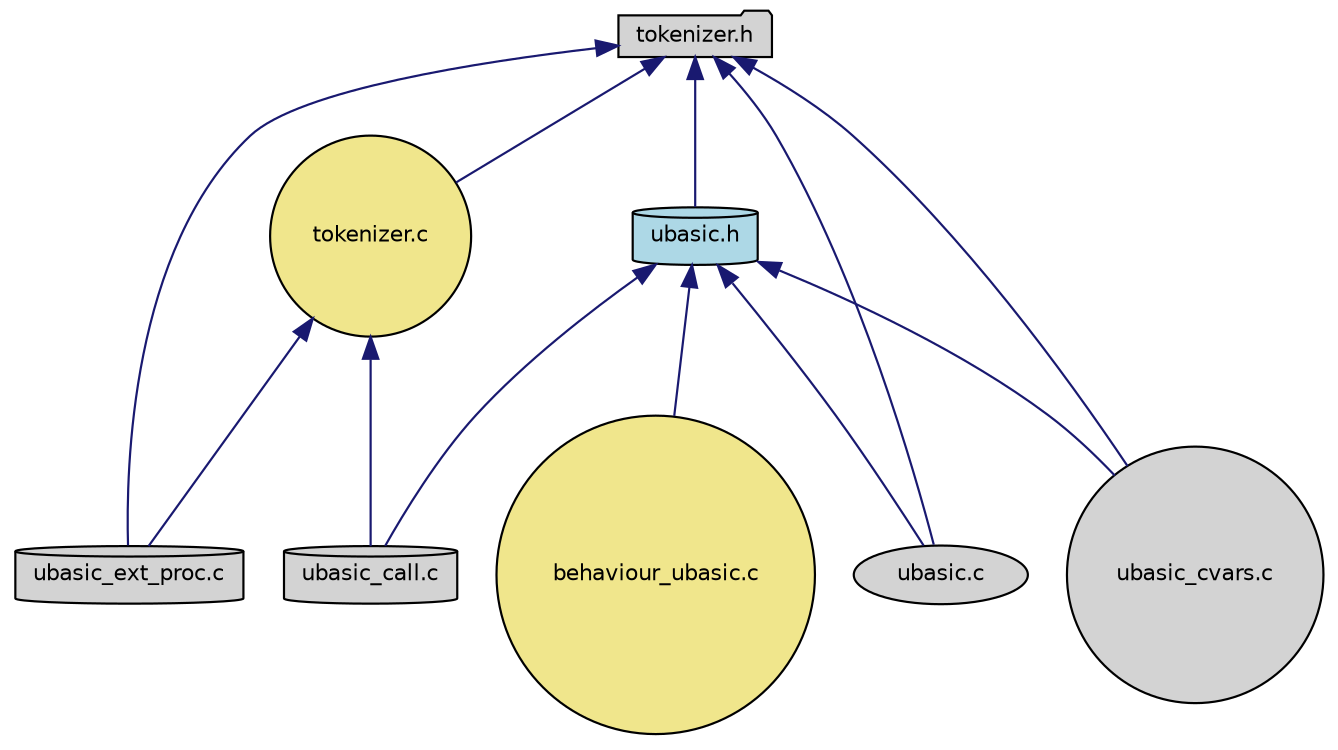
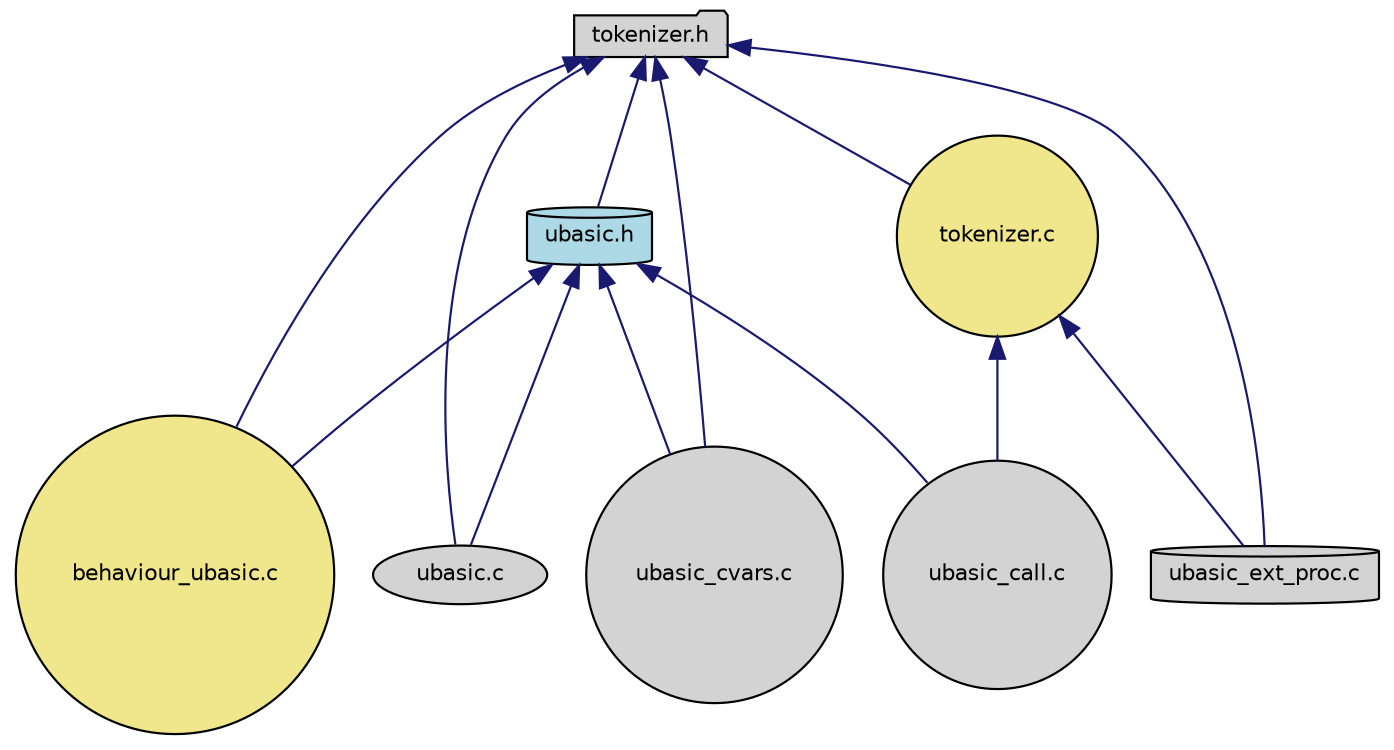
  digraph {
    node [color=black fillcolor=lightgrey fontname=Helvetica fontsize=10 shape=circle style=filled]
    edge [color=midnightblue dir=back fontname=Helvetica fontsize=10 labelfontname=Helvetica labelfontsize=10 style=solid]
    n1 [height=0.2 label="tokenizer.h" shape=folder width=0.4]
    n2 [fillcolor=khaki height=0.2 label="behaviour_ubasic.c" width=0.4]
    n3 [fillcolor=khaki height=0.2 label="tokenizer.c" width=0.4]
    n4 [height=0.2 label="ubasic.c" shape=ellipse width=0.4]
    n5 [height=0.2 label="ubasic_cvars.c" width=0.4]
    n6 [height=0.2 label="ubasic_ext_proc.c" shape=cylinder width=0.4]
    n7 [fillcolor=lightblue height=0.2 label="ubasic.h" shape=cylinder width=0.4]
-   n8 [height=0.2 label="ubasic_call.c" shape=cylinder width=0.4]
+   n8 [height=0.2 label="ubasic_call.c" width=0.4]
+   n1 -> n2
    n1 -> n3
    n1 -> n4
    n1 -> n5
    n1 -> n6
    n1 -> n7
    n3 -> n6
    n3 -> n8
    n7 -> n2
    n7 -> n4
    n7 -> n5
    n7 -> n8
  }
